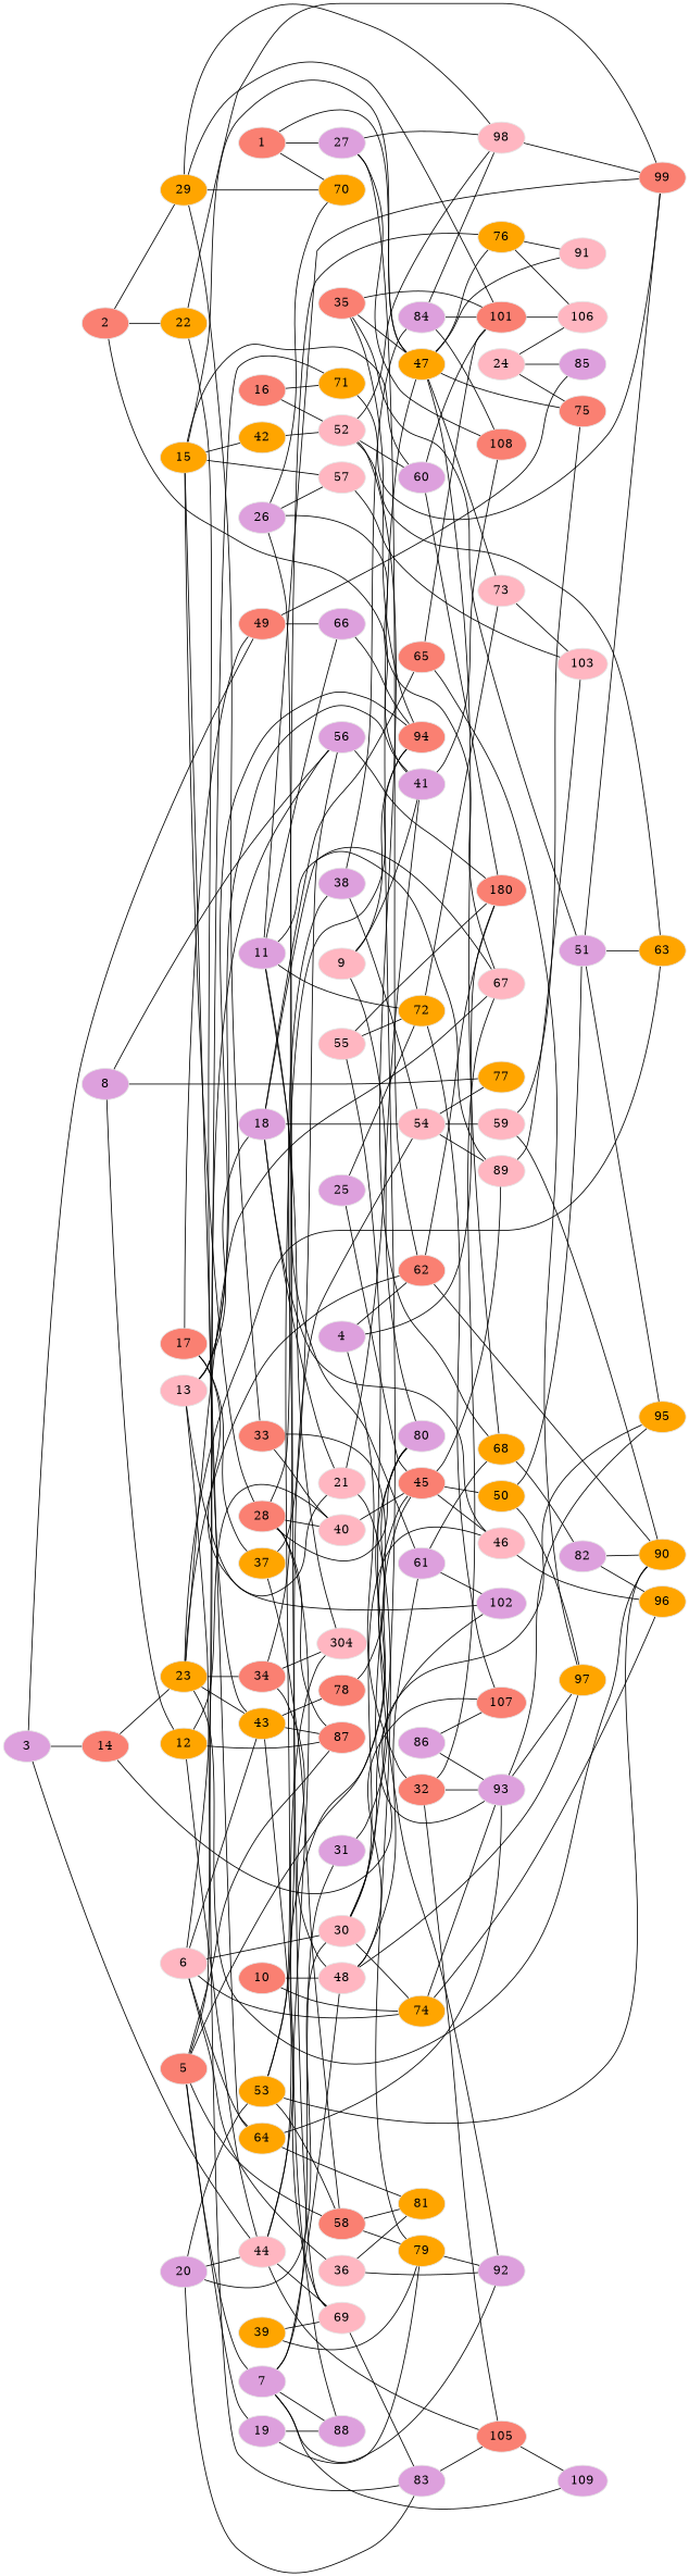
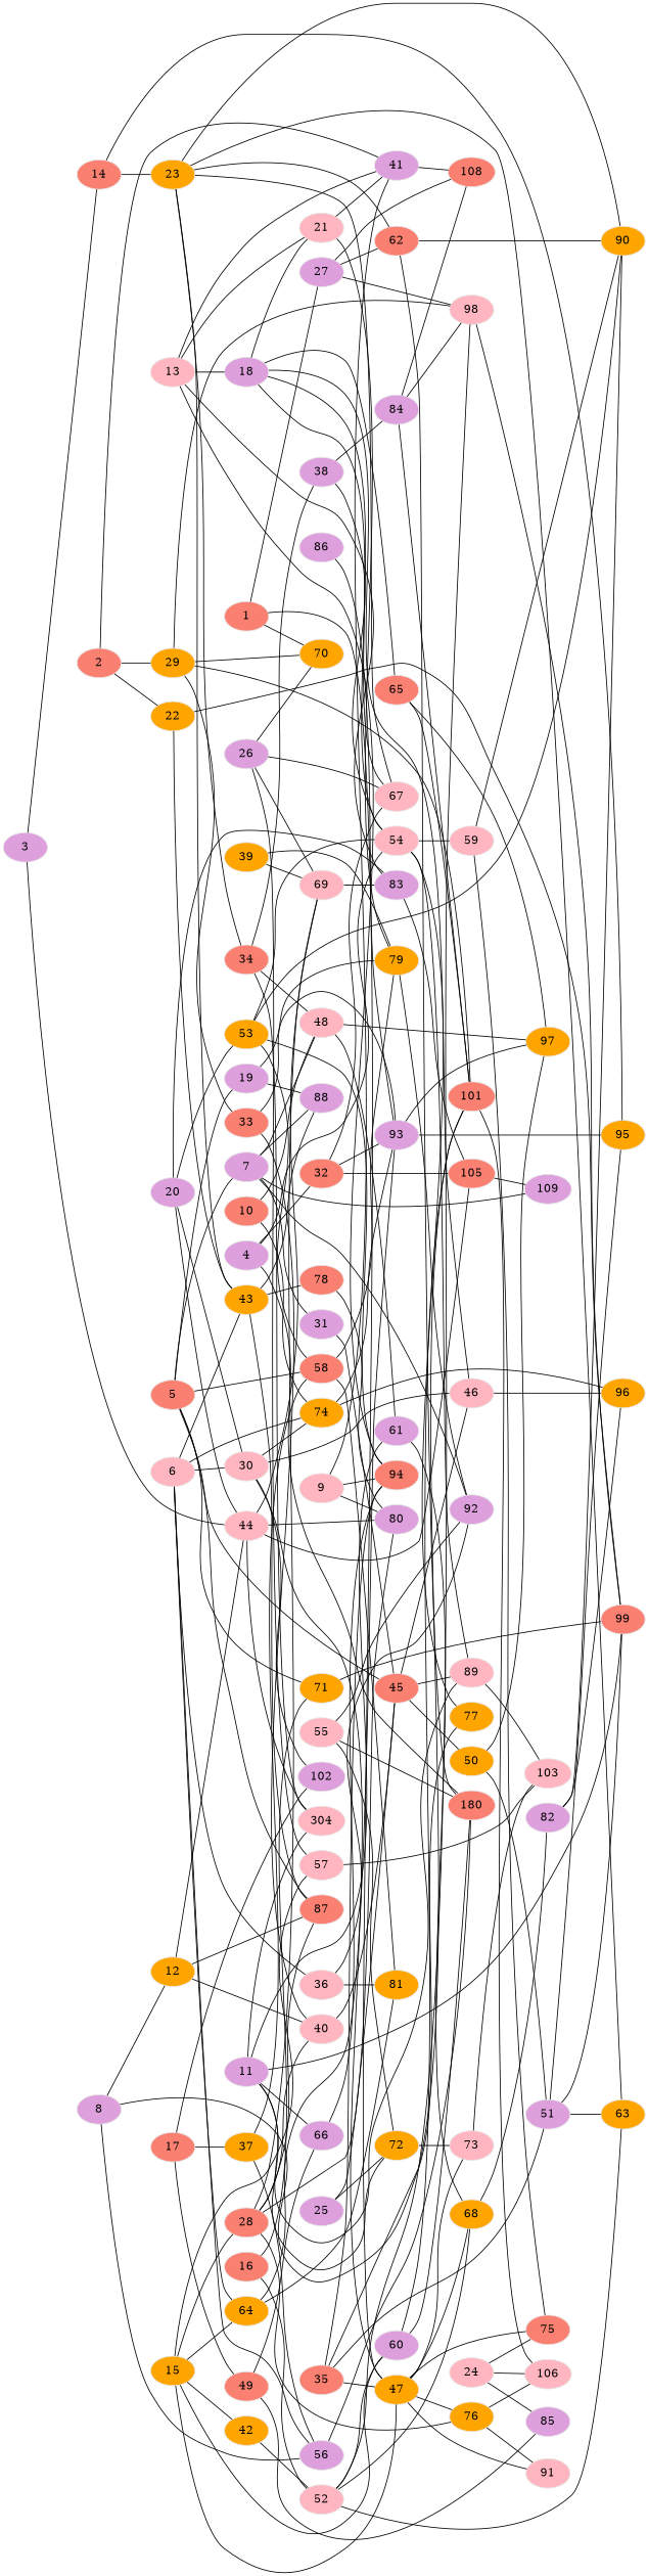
  graph {
    rankdir=LR
    node [color=gray90 fillcolor=plum style=filled]
    1 [fillcolor=salmon]
    27
    47 [fillcolor=orange]
    70 [fillcolor=orange]
    62 [fillcolor=salmon]
    98 [fillcolor=lightpink]
    108 [fillcolor=salmon]
    75 [fillcolor=salmon]
    76 [fillcolor=orange]
    68 [fillcolor=orange]
    73 [fillcolor=lightpink]
    91 [fillcolor=lightpink]
    2 [fillcolor=salmon]
    22 [fillcolor=orange]
    29 [fillcolor=orange]
    41
    43 [fillcolor=orange]
    99 [fillcolor=salmon]
    33 [fillcolor=salmon]
    101 [fillcolor=salmon]
    14 [fillcolor=salmon]
    3
    44 [fillcolor=lightpink]
    49 [fillcolor=salmon]
    23 [fillcolor=orange]
    95 [fillcolor=orange]
    80
    n28 [fillcolor=lightpink label=304]
    69 [fillcolor=lightpink]
    105 [fillcolor=salmon]
    66
    85
    32 [fillcolor=salmon]
    4
    n35 [fillcolor=salmon label=180]
    67 [fillcolor=lightpink]
    93
    90 [fillcolor=orange]
    5 [fillcolor=salmon]
    7
    19
    45 [fillcolor=salmon]
    58 [fillcolor=salmon]
    71 [fillcolor=orange]
    87 [fillcolor=salmon]
    31
    48 [fillcolor=lightpink]
    88
    92
    109
    79 [fillcolor=orange]
    89 [fillcolor=lightpink]
    46 [fillcolor=lightpink]
    50 [fillcolor=orange]
    81 [fillcolor=orange]
    6 [fillcolor=lightpink]
    30 [fillcolor=lightpink]
    36 [fillcolor=lightpink]
    56
    64 [fillcolor=orange]
    74 [fillcolor=orange]
    102
    78 [fillcolor=salmon]
    96 [fillcolor=orange]
    61
    97 [fillcolor=orange]
-   107 [fillcolor=salmon]
    8
    12 [fillcolor=orange]
    77 [fillcolor=orange]
    40 [fillcolor=lightpink]
    9 [fillcolor=lightpink]
    94 [fillcolor=salmon]
    10 [fillcolor=salmon]
    11
    72 [fillcolor=orange]
    103 [fillcolor=lightpink]
    83
    13 [fillcolor=lightpink]
    18
    21 [fillcolor=lightpink]
    54 [fillcolor=lightpink]
    65 [fillcolor=salmon]
    34 [fillcolor=salmon]
    63 [fillcolor=orange]
    15 [fillcolor=orange]
    28 [fillcolor=salmon]
    42 [fillcolor=orange]
    57 [fillcolor=lightpink]
    60
    52 [fillcolor=lightpink]
    16 [fillcolor=salmon]
    17 [fillcolor=salmon]
    37 [fillcolor=orange]
    59 [fillcolor=lightpink]
    20
    53 [fillcolor=orange]
    38
    24 [fillcolor=lightpink]
    106 [fillcolor=lightpink]
    25
    26
    84
    35 [fillcolor=salmon]
    51
    39 [fillcolor=orange]
    82
    55 [fillcolor=lightpink]
    86
    1 -- 27
    1 -- 47
    1 -- 70
    27 -- 62
    27 -- 98
    27 -- 108
    47 -- 75
    47 -- 76
    47 -- 68
    47 -- 73
    47 -- 91
    62 -- n35
    62 -- 90
    98 -- 99
    76 -- 91
    76 -- 106
    68 -- 82
    73 -- 103
    2 -- 22
    2 -- 29
    2 -- 41
    22 -- 43
    22 -- 99
    29 -- 70
    29 -- 98
    29 -- 33
    29 -- 101
    41 -- 108
    43 -- 87
    43 -- 88
    43 -- 78
    33 -- 93
    33 -- 40
    101 -- 106
    14 -- 23
    14 -- 95
    3 -- 14
    3 -- 44
-   3 -- 49
    44 -- 80
    44 -- n28
    44 -- 69
    44 -- 105
    49 -- 66
    49 -- 85
    23 -- 62
    23 -- 43
    23 -- 67
    23 -- 90
    23 -- 34
    23 -- 63
    69 -- 83
    105 -- 109
    66 -- 94
    32 -- 105
    32 -- 67
    32 -- 93
-   4 -- 62
+   4 -- 54
    4 -- 32
    4 -- n35
    93 -- 95
    93 -- 97
    5 -- 7
    5 -- 19
    5 -- 45
    5 -- 58
    5 -- 71
    5 -- 87
    7 -- 31
    7 -- 48
    7 -- 88
    7 -- 92
    7 -- 109
    19 -- 88
    19 -- 79
    45 -- 89
    45 -- 46
    45 -- 50
    58 -- 79
    58 -- 81
    71 -- 99
    31 -- 45
    48 -- 61
    48 -- 97
-   48 -- 107
    79 -- 92
    89 -- 103
    46 -- 96
    50 -- 97
    50 -- 51
    6 -- 43
    6 -- 30
    6 -- 36
    6 -- 56
    6 -- 64
    6 -- 74
    30 -- 47
    30 -- 46
    30 -- 74
    30 -- 102
    36 -- 92
    36 -- 81
    56 -- n35
    64 -- 93
    64 -- 81
    74 -- 93
    74 -- 96
    78 -- 80
    61 -- 68
-   61 -- 102
    8 -- 56
    8 -- 12
    8 -- 77
    12 -- 44
    12 -- 87
    12 -- 40
    40 -- 45
    9 -- 41
    9 -- 80
    9 -- 94
    10 -- 48
    10 -- 74
    11 -- 99
    11 -- n28
    11 -- 66
    11 -- 89
    11 -- 61
    11 -- 72
    72 -- 73
-   72 -- 107
    83 -- 105
    13 -- 41
    13 -- 94
    13 -- 83
    13 -- 18
    13 -- 21
    18 -- 67
    18 -- 46
    18 -- 21
    18 -- 54
    18 -- 65
    21 -- 41
    21 -- 79
    54 -- 89
    54 -- 77
    54 -- 59
    65 -- 101
    65 -- 97
    34 -- n28
    34 -- 48
    34 -- 38
    15 -- 47
    15 -- 64
    15 -- 28
    15 -- 42
    15 -- 57
    15 -- 60
    28 -- 76
    28 -- 80
    28 -- 69
    28 -- 87
    28 -- 40
    42 -- 52
    57 -- 103
    60 -- 101
    60 -- n35
    52 -- 98
    52 -- 68
    52 -- 63
    52 -- 60
    16 -- 71
    16 -- 52
    17 -- 49
    17 -- 102
    17 -- 37
    37 -- 58
    37 -- 56
    59 -- 75
    59 -- 90
    20 -- 44
    20 -- 30
    20 -- 83
    20 -- 53
    53 -- 90
    53 -- 58
    53 -- 94
    53 -- 54
    38 -- 54
    38 -- 84
    24 -- 75
    24 -- 85
    24 -- 106
    25 -- 45
    25 -- 72
    26 -- 70
    26 -- 69
    26 -- 67
    26 -- 57
    84 -- 98
    84 -- 108
    84 -- 101
    35 -- 47
    35 -- 101
    35 -- 94
    35 -- 51
    51 -- 99
    51 -- 95
    51 -- 63
    39 -- 69
    39 -- 79
    82 -- 90
    82 -- 96
    55 -- n35
    55 -- 92
    55 -- 72
    86 -- 93
-   86 -- 107
  }
